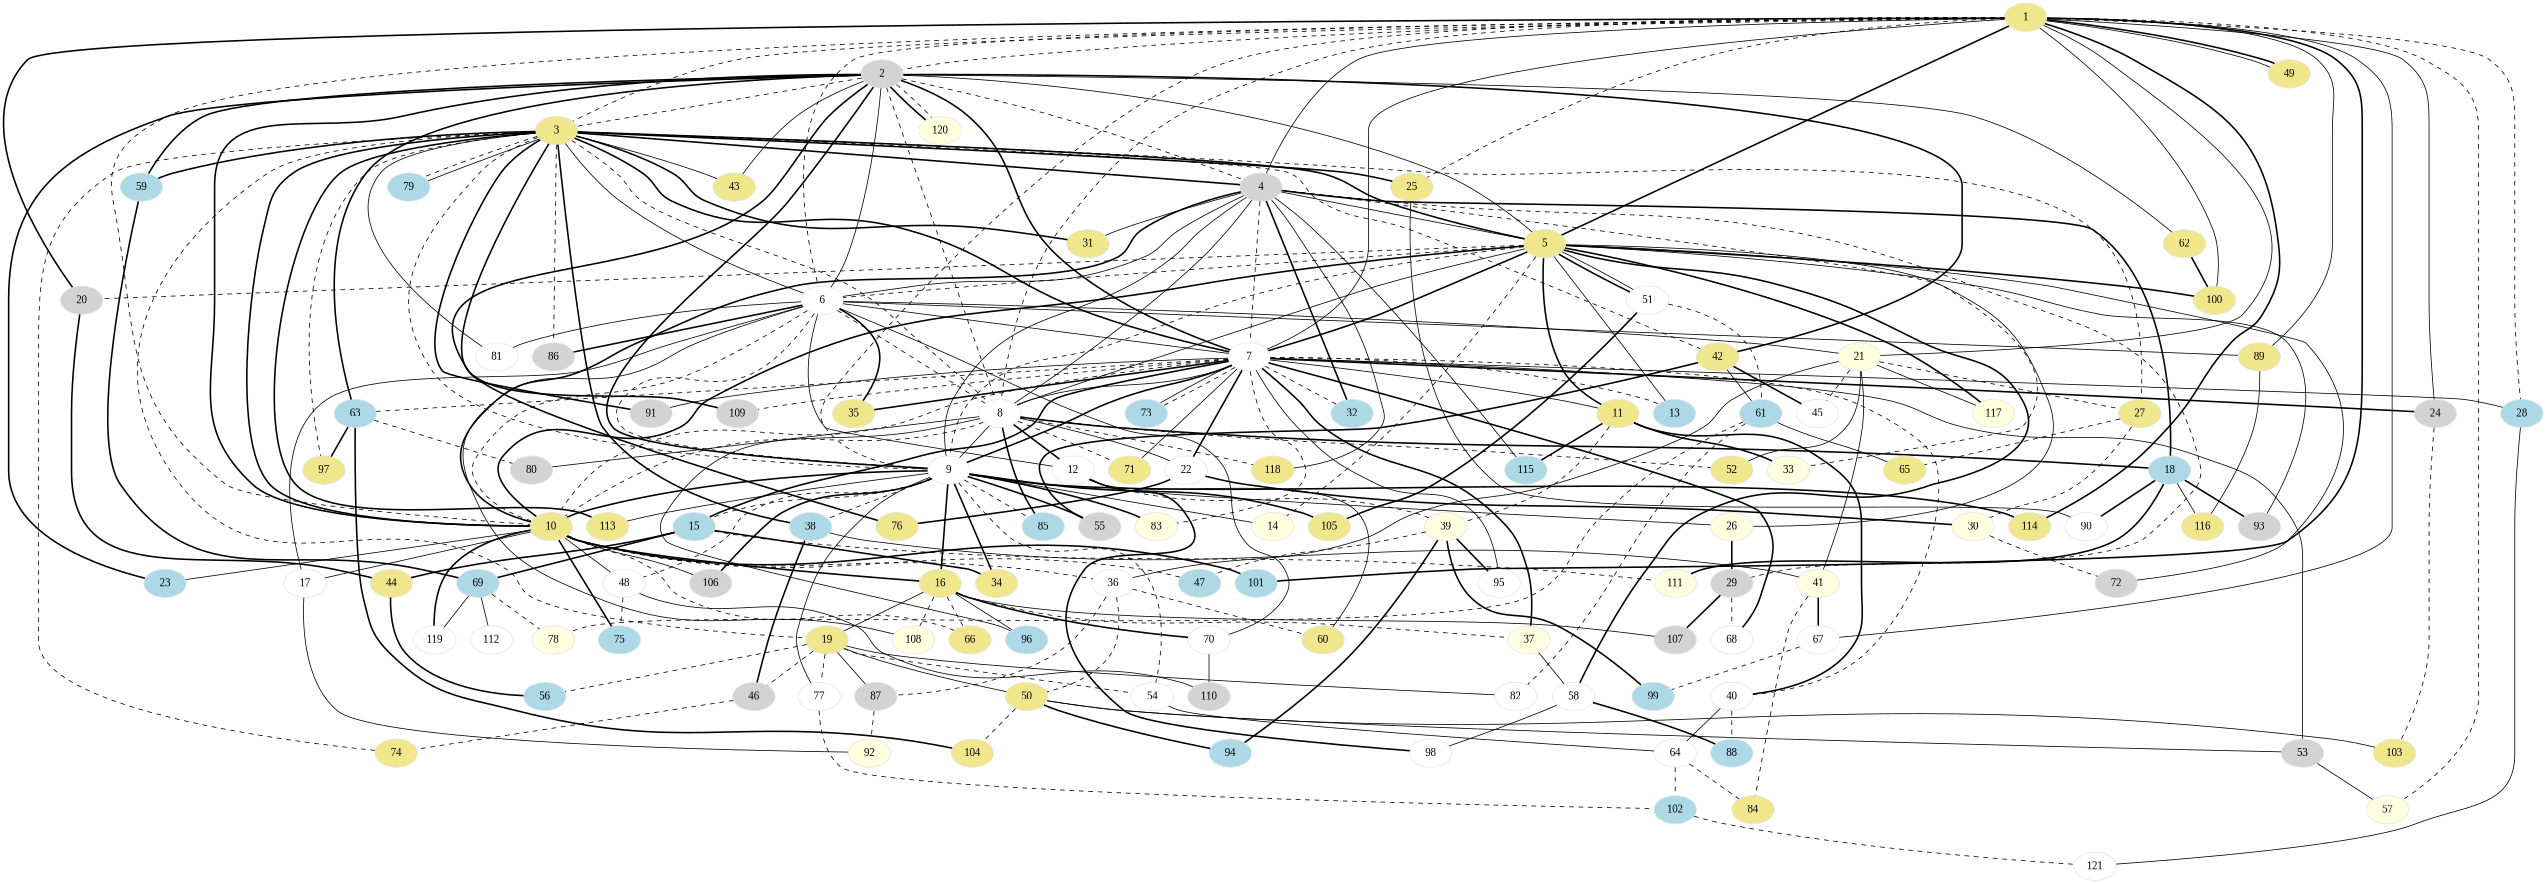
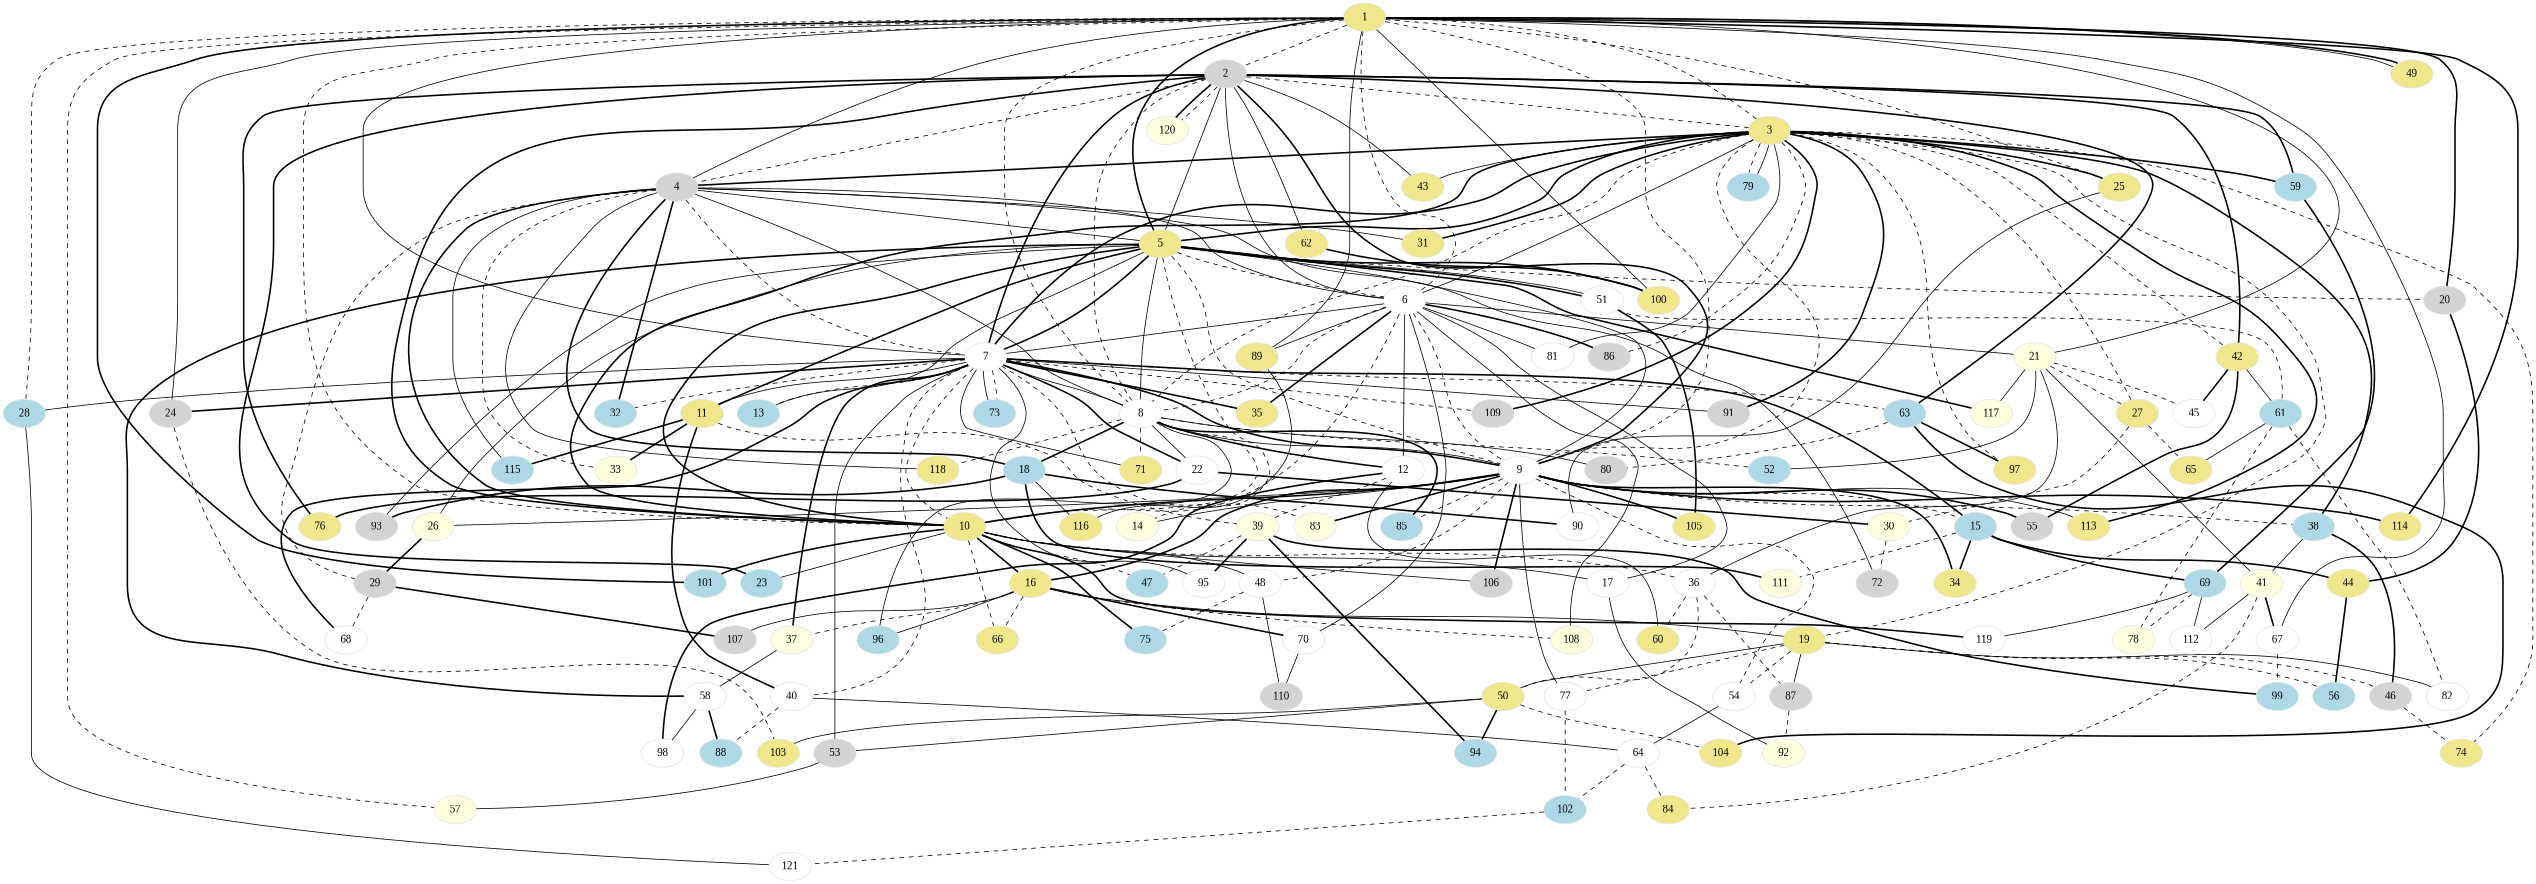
  graph {
    fontname="Liberation Serif"
    node [color=gray90 fillcolor=khaki fontname="Liberation Serif" style=filled]
    edge [fontname="Liberation Serif" style=bold]
    2 [fillcolor=lightgrey]
    1
    3
    4 [fillcolor=lightgrey]
    5
    6 [fillcolor=white]
    7 [fillcolor=white]
    8 [fillcolor=white]
    9 [fillcolor=white]
    10
    20 [fillcolor=lightgrey]
    21 [fillcolor=lightyellow]
    24 [fillcolor=lightgrey]
    25
    28 [fillcolor=lightblue]
    49
    57 [fillcolor=lightyellow]
    67 [fillcolor=white]
    89
    101 [fillcolor=lightblue]
    114
    100
    62
    23 [fillcolor=lightblue]
    42
    43
    59 [fillcolor=lightblue]
    63 [fillcolor=lightblue]
    76
    120 [fillcolor=lightyellow]
    19
    27
    31
    38 [fillcolor=lightblue]
    74
    79 [fillcolor=lightblue]
    81 [fillcolor=white]
    86 [fillcolor=lightgrey]
    91 [fillcolor=lightgrey]
    97
    109 [fillcolor=lightgrey]
    113
    18 [fillcolor=lightblue]
    29 [fillcolor=lightgrey]
    32 [fillcolor=lightblue]
    33 [fillcolor=lightyellow]
    115 [fillcolor=lightblue]
    118
    11
    13 [fillcolor=lightblue]
    14 [fillcolor=lightyellow]
    26 [fillcolor=lightyellow]
    51 [fillcolor=white]
    58 [fillcolor=white]
    72 [fillcolor=lightgrey]
    93 [fillcolor=lightgrey]
    117 [fillcolor=lightyellow]
    12 [fillcolor=white]
    17 [fillcolor=white]
    35
    70 [fillcolor=white]
    108 [fillcolor=lightyellow]
    15 [fillcolor=lightblue]
    22 [fillcolor=white]
    37 [fillcolor=lightyellow]
    40 [fillcolor=white]
    53 [fillcolor=lightgrey]
    68 [fillcolor=white]
    71
    73 [fillcolor=lightblue]
    83 [fillcolor=lightyellow]
    95 [fillcolor=white]
-   52
+   52 [fillcolor=lightblue]
    80 [fillcolor=lightgrey]
    85 [fillcolor=lightblue]
    96 [fillcolor=lightblue]
    16
    34
    48 [fillcolor=white]
    54 [fillcolor=white]
    55 [fillcolor=lightgrey]
    77 [fillcolor=white]
    105
    106 [fillcolor=lightgrey]
    36 [fillcolor=white]
    47 [fillcolor=lightblue]
    66
    75 [fillcolor=lightblue]
    119 [fillcolor=white]
    44
    41 [fillcolor=lightyellow]
    45 [fillcolor=white]
    103
    90 [fillcolor=white]
    121 [fillcolor=white]
    99 [fillcolor=lightblue]
    116
    61 [fillcolor=lightblue]
    69 [fillcolor=lightblue]
    104
    46 [fillcolor=lightgrey]
    50
    56 [fillcolor=lightblue]
    82 [fillcolor=white]
    87 [fillcolor=lightgrey]
    30 [fillcolor=lightyellow]
    65
    111 [fillcolor=lightyellow]
    107 [fillcolor=lightgrey]
    39 [fillcolor=lightyellow]
    98 [fillcolor=white]
    88 [fillcolor=lightblue]
    78 [fillcolor=lightyellow]
    60
    92 [fillcolor=lightyellow]
    110 [fillcolor=lightgrey]
    64 [fillcolor=white]
    102 [fillcolor=lightblue]
    94 [fillcolor=lightblue]
    112 [fillcolor=white]
    84
    2 -- 3 [style=dashed]
    2 -- 4 [style=dashed]
    2 -- 5 [style=solid]
    2 -- 6 [style=solid]
    2 -- 7
    2 -- 8 [style=dashed]
    2 -- 9
    2 -- 10
    2 -- 62 [style=solid]
    2 -- 23
    2 -- 42
    2 -- 43 [style=solid]
    2 -- 59
    2 -- 63
    2 -- 76
    2 -- 120
    2 -- 120 [style=dashed]
    1 -- 2 [style=dashed]
    1 -- 3 [style=dashed]
    1 -- 4 [style=solid]
    1 -- 5
    1 -- 6 [style=dashed]
    1 -- 7 [style=solid]
    1 -- 8 [style=dashed]
    1 -- 9 [style=dashed]
    1 -- 10 [style=dashed]
    1 -- 20
    1 -- 21 [style=solid]
    1 -- 24 [style=solid]
    1 -- 25 [style=dashed]
    1 -- 28 [style=dashed]
    1 -- 49 [style=solid]
    1 -- 49
    1 -- 57 [style=dashed]
    1 -- 67 [style=solid]
    1 -- 89 [style=solid]
    1 -- 101
    1 -- 114
    1 -- 100 [style=solid]
    3 -- 4
    3 -- 5
    3 -- 6 [style=solid]
    3 -- 7
    3 -- 8 [style=dashed]
    3 -- 9 [style=dashed]
    3 -- 10
    3 -- 25
    3 -- 42 [style=dashed]
    3 -- 43 [style=solid]
    3 -- 59
    3 -- 19 [style=dashed]
    3 -- 27 [style=dashed]
    3 -- 31
    3 -- 38
    3 -- 74 [style=dashed]
    3 -- 79 [style=dashed]
    3 -- 79 [style=solid]
    3 -- 81 [style=solid]
    3 -- 86 [style=dashed]
    3 -- 91
    3 -- 97 [style=dashed]
    3 -- 109
    3 -- 113
    4 -- 5 [style=solid]
    4 -- 6 [style=solid]
    4 -- 7 [style=dashed]
    4 -- 8 [style=solid]
    4 -- 9 [style=solid]
    4 -- 10
    4 -- 31 [style=solid]
    4 -- 18
    4 -- 29 [style=dashed]
    4 -- 32
    4 -- 33 [style=dashed]
    4 -- 115 [style=solid]
    4 -- 118 [style=solid]
    5 -- 6 [style=dashed]
    5 -- 7
    5 -- 8 [style=solid]
    5 -- 9 [style=dashed]
    5 -- 10
    5 -- 20 [style=dashed]
    5 -- 100
    5 -- 11
    5 -- 13 [style=solid]
    5 -- 14 [style=dashed]
    5 -- 26 [style=solid]
    5 -- 51
    5 -- 51 [style=solid]
    5 -- 58
    5 -- 72 [style=solid]
    5 -- 93 [style=solid]
    5 -- 117
    6 -- 7 [style=solid]
    6 -- 8 [style=dashed]
    6 -- 9 [style=dashed]
    6 -- 10 [style=dashed]
    6 -- 21 [style=solid]
    6 -- 89 [style=solid]
    6 -- 81 [style=solid]
    6 -- 86
    6 -- 12 [style=solid]
    6 -- 17 [style=solid]
    6 -- 35
    6 -- 70 [style=solid]
    6 -- 108 [style=solid]
    7 -- 8 [style=solid]
    7 -- 9
    7 -- 10 [style=dashed]
    7 -- 24
    7 -- 28 [style=solid]
    7 -- 63 [style=dashed]
    7 -- 91 [style=solid]
    7 -- 109 [style=dashed]
    7 -- 32 [style=dashed]
    7 -- 11 [style=solid]
    7 -- 13 [style=dashed]
    7 -- 35
    7 -- 15
    7 -- 22
    7 -- 37
    7 -- 40 [style=dashed]
    7 -- 53 [style=solid]
    7 -- 68
    7 -- 71 [style=solid]
    7 -- 73 [style=solid]
    7 -- 73 [style=dashed]
    7 -- 83 [style=dashed]
    7 -- 95 [style=solid]
    8 -- 9 [style=solid]
    8 -- 10 [style=dashed]
    8 -- 18
    8 -- 118 [style=dashed]
    8 -- 12
    8 -- 22 [style=solid]
    8 -- 71 [style=dashed]
    8 -- 52 [style=dashed]
    8 -- 80 [style=solid]
    8 -- 85
    8 -- 96 [style=solid]
    9 -- 10
    9 -- 114
    9 -- 38 [style=dashed]
    9 -- 113 [style=solid]
    9 -- 14 [style=solid]
    9 -- 26 [style=solid]
    9 -- 15 [style=dashed]
    9 -- 83
    9 -- 85 [style=dashed]
    9 -- 16
    9 -- 34
    9 -- 48 [style=dashed]
    9 -- 54 [style=dashed]
    9 -- 55
    9 -- 77 [style=solid]
    9 -- 105
    9 -- 106
    10 -- 101
    10 -- 23 [style=solid]
    10 -- 17 [style=solid]
    10 -- 16
    10 -- 48 [style=solid]
    10 -- 106 [style=solid]
    10 -- 36 [style=dashed]
    10 -- 47 [style=dashed]
    10 -- 66 [style=dashed]
    10 -- 75
    10 -- 119
    20 -- 44
    21 -- 27 [style=dashed]
    21 -- 117 [style=solid]
    21 -- 52 [style=solid]
    21 -- 36 [style=solid]
    21 -- 41 [style=solid]
    21 -- 45 [style=dashed]
    24 -- 103 [style=dashed]
    25 -- 90 [style=solid]
    28 -- 121 [style=solid]
    67 -- 99 [style=dashed]
    89 -- 116 [style=solid]
    62 -- 100
    42 -- 55
    42 -- 45
    42 -- 61 [style=solid]
    59 -- 69
    63 -- 97
    63 -- 80 [style=dashed]
    63 -- 104
    19 -- 54 [style=dashed]
    19 -- 77 [style=dashed]
    19 -- 46 [style=dashed]
    19 -- 50 [style=solid]
    19 -- 56 [style=dashed]
    19 -- 82 [style=solid]
    19 -- 87 [style=solid]
    27 -- 30 [style=dashed]
    27 -- 65 [style=dashed]
    38 -- 41 [style=solid]
    38 -- 46
    18 -- 93
    18 -- 90
    18 -- 116 [style=solid]
    18 -- 111
    29 -- 68 [style=dashed]
    29 -- 107
    11 -- 33
    11 -- 115
    11 -- 40
    11 -- 39 [style=dashed]
    26 -- 29
    51 -- 105
    51 -- 61 [style=dashed]
    58 -- 98 [style=solid]
    58 -- 88
    12 -- 39 [style=dashed]
    12 -- 98
    12 -- 60 [style=solid]
    17 -- 92 [style=solid]
    70 -- 110 [style=solid]
    15 -- 34
    15 -- 44
    15 -- 69
    15 -- 111 [style=dashed]
    22 -- 76
    22 -- 30
    37 -- 58 [style=solid]
    40 -- 88 [style=dashed]
    40 -- 64 [style=solid]
    53 -- 57 [style=solid]
    16 -- 19 [style=solid]
    16 -- 70
    16 -- 108 [style=dashed]
    16 -- 37 [style=dashed]
    16 -- 96 [style=solid]
    16 -- 66 [style=dashed]
    16 -- 107 [style=solid]
    48 -- 75 [style=dashed]
    48 -- 110 [style=solid]
    54 -- 64 [style=solid]
    77 -- 102 [style=dashed]
    36 -- 50 [style=dashed]
    36 -- 87 [style=dashed]
    36 -- 60 [style=dashed]
    44 -- 56
    41 -- 67
+   41 -- 112 [style=solid]
    41 -- 84 [style=dashed]
    61 -- 82 [style=dashed]
    61 -- 65 [style=solid]
    61 -- 78 [style=dashed]
    69 -- 119 [style=solid]
    69 -- 78 [style=dashed]
    69 -- 112 [style=solid]
    46 -- 74 [style=dashed]
    50 -- 53 [style=solid]
    50 -- 103 [style=solid]
    50 -- 104 [style=dashed]
    50 -- 94
    87 -- 92 [style=dashed]
    30 -- 72 [style=dashed]
    39 -- 95
    39 -- 47 [style=dashed]
    39 -- 99
    39 -- 94
    64 -- 102 [style=dashed]
    64 -- 84 [style=dashed]
    102 -- 121 [style=dashed]
  }
